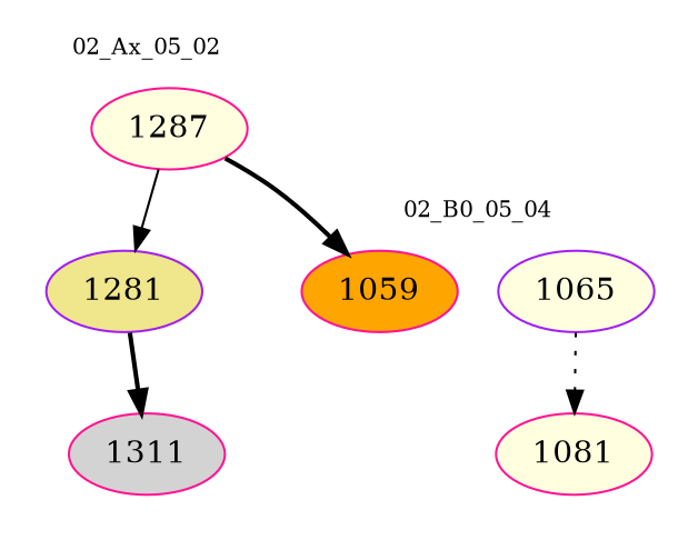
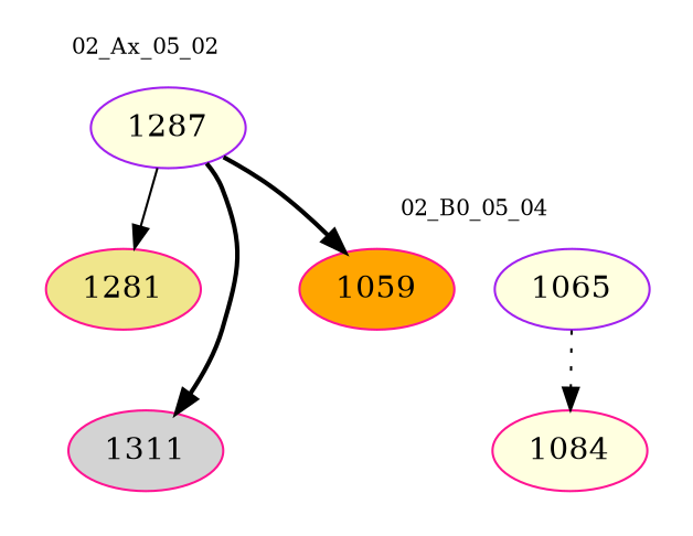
  digraph {
    fontname="DejaVu Serif"
    node [color=deeppink fillcolor=lightyellow fontname="DejaVu Serif" style=filled]
    edge [color=black fontname="DejaVu Serif" style=bold]
-   n1 [label=1287]
-   n2 [color=purple fillcolor=khaki label=1281]
+   n1 [color=purple label=1287]
+   n2 [fillcolor=khaki label=1281]
    n3 [fillcolor=lightgrey label=1311]
    n4 [color=purple label=1065]
    n5 [fillcolor=orange label=1059]
-   n6 [label=1081]
+   n6 [label=1084]
    subgraph cluster_1 {
      color=white
      fontsize=10
      label="02_Ax_05_02"
      n1
      n2
      n3
    }
    subgraph cluster_2 {
      color=white
      fontsize=10
      label="02_B0_05_04"
      n4
      n5
      n6
    }
    n1 -> n2 [style=solid]
-   n2 -> n3
+   n1 -> n3
    n1 -> n5
    n4 -> n6 [style=dotted]
  }
